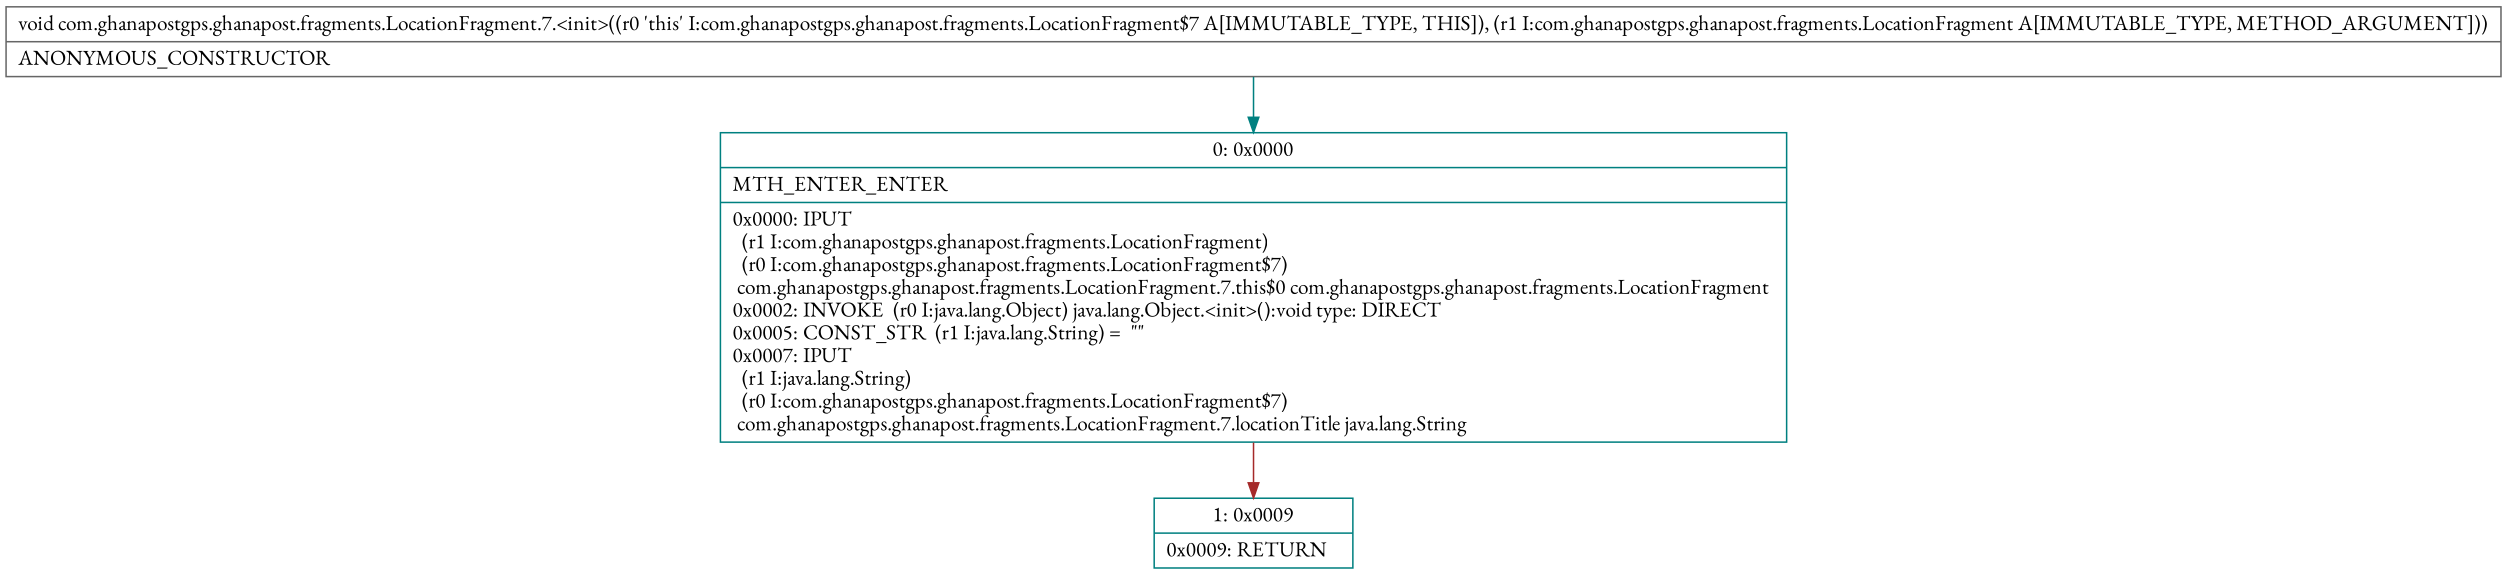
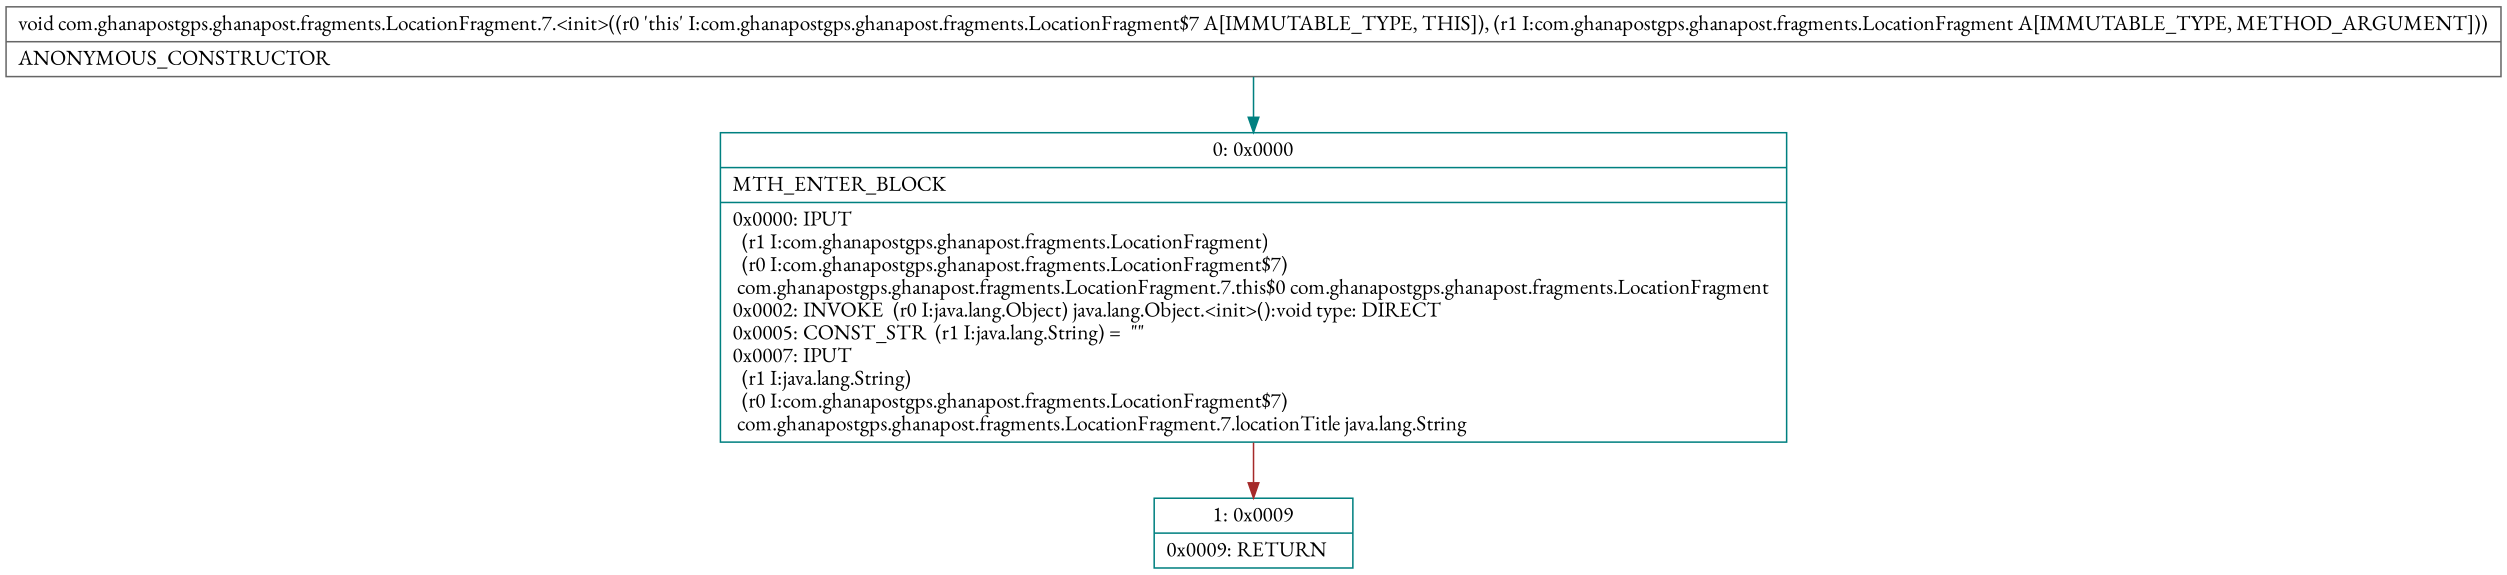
  digraph {
    fontname="EB Garamond"
    node [shape=record color=teal fontname="EB Garamond"]
    edge [fontname="EB Garamond"]
-   n1 [label="{0\:\ 0x0000|MTH_ENTER_ENTER\l|0x0000: IPUT  \l  (r1 I:com.ghanapostgps.ghanapost.fragments.LocationFragment)\l  (r0 I:com.ghanapostgps.ghanapost.fragments.LocationFragment$7)\l com.ghanapostgps.ghanapost.fragments.LocationFragment.7.this$0 com.ghanapostgps.ghanapost.fragments.LocationFragment \l0x0002: INVOKE  (r0 I:java.lang.Object) java.lang.Object.\<init\>():void type: DIRECT \l0x0005: CONST_STR  (r1 I:java.lang.String) =  \"\" \l0x0007: IPUT  \l  (r1 I:java.lang.String)\l  (r0 I:com.ghanapostgps.ghanapost.fragments.LocationFragment$7)\l com.ghanapostgps.ghanapost.fragments.LocationFragment.7.locationTitle java.lang.String \l}"]
+   n1 [label="{0\:\ 0x0000|MTH_ENTER_BLOCK\l|0x0000: IPUT  \l  (r1 I:com.ghanapostgps.ghanapost.fragments.LocationFragment)\l  (r0 I:com.ghanapostgps.ghanapost.fragments.LocationFragment$7)\l com.ghanapostgps.ghanapost.fragments.LocationFragment.7.this$0 com.ghanapostgps.ghanapost.fragments.LocationFragment \l0x0002: INVOKE  (r0 I:java.lang.Object) java.lang.Object.\<init\>():void type: DIRECT \l0x0005: CONST_STR  (r1 I:java.lang.String) =  \"\" \l0x0007: IPUT  \l  (r1 I:java.lang.String)\l  (r0 I:com.ghanapostgps.ghanapost.fragments.LocationFragment$7)\l com.ghanapostgps.ghanapost.fragments.LocationFragment.7.locationTitle java.lang.String \l}"]
    n2 [label="{1\:\ 0x0009|0x0009: RETURN   \l}"]
    n3 [label="{void com.ghanapostgps.ghanapost.fragments.LocationFragment.7.\<init\>((r0 'this' I:com.ghanapostgps.ghanapost.fragments.LocationFragment$7 A[IMMUTABLE_TYPE, THIS]), (r1 I:com.ghanapostgps.ghanapost.fragments.LocationFragment A[IMMUTABLE_TYPE, METHOD_ARGUMENT]))  | ANONYMOUS_CONSTRUCTOR\l}" color=gray40]
    n1 -> n2 [color=brown]
    n3 -> n1 [color=teal]
  }
